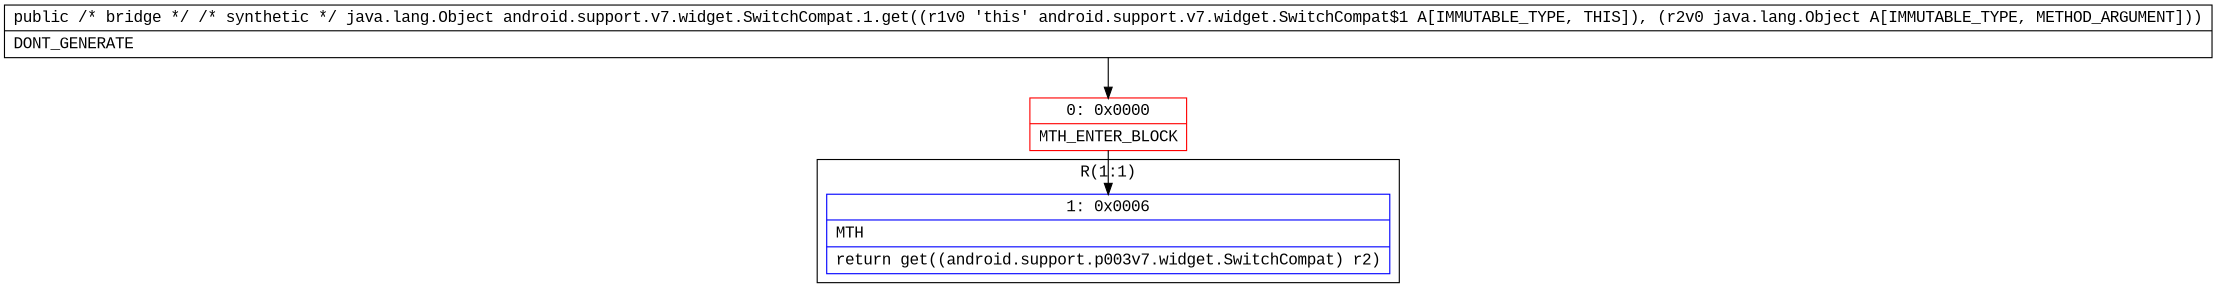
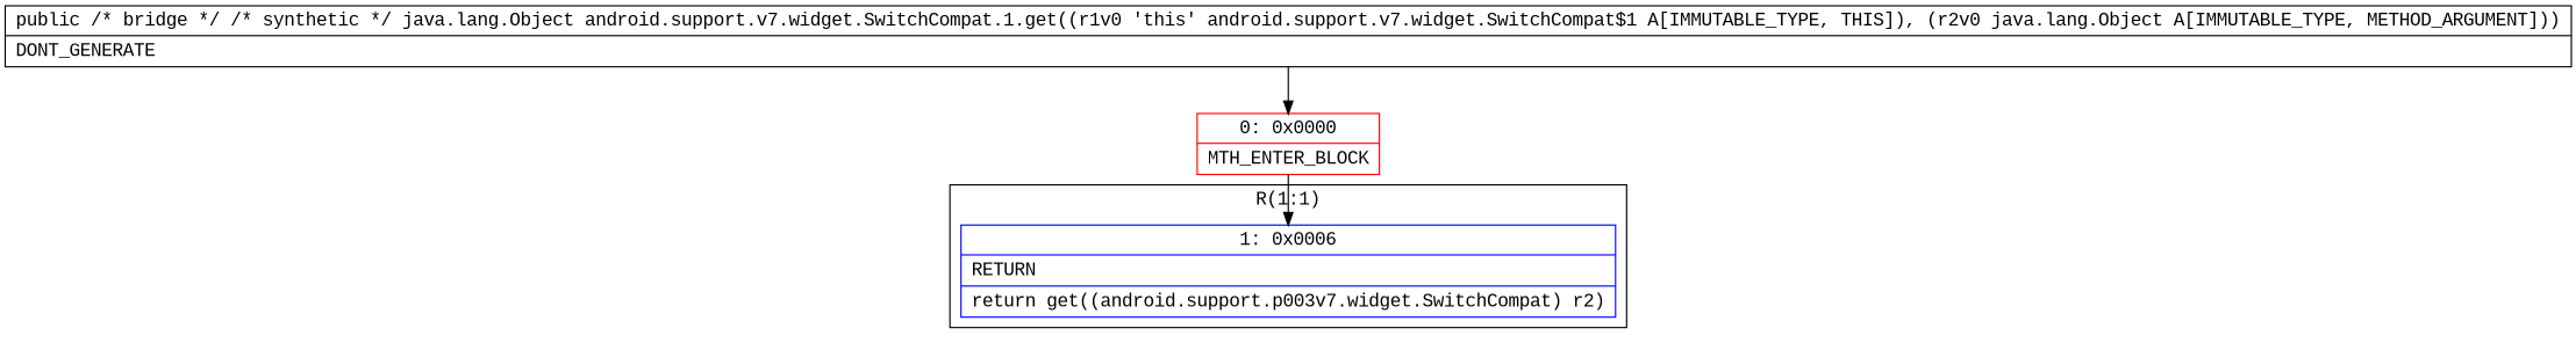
  digraph {
    fontname="Liberation Mono"
    node [shape=record fontname="Liberation Mono"]
    edge [fontname="Liberation Mono"]
-   n1 [color=blue label="{1\:\ 0x0006|MTH\l|return get((android.support.p003v7.widget.SwitchCompat) r2)\l}"]
+   n1 [color=blue label="{1\:\ 0x0006|RETURN\l|return get((android.support.p003v7.widget.SwitchCompat) r2)\l}"]
    n2 [color=red label="{0\:\ 0x0000|MTH_ENTER_BLOCK\l}"]
    n3 [label="{public \/* bridge *\/ \/* synthetic *\/ java.lang.Object android.support.v7.widget.SwitchCompat.1.get((r1v0 'this' android.support.v7.widget.SwitchCompat$1 A[IMMUTABLE_TYPE, THIS]), (r2v0 java.lang.Object A[IMMUTABLE_TYPE, METHOD_ARGUMENT]))  | DONT_GENERATE\l}"]
    subgraph cluster_1 {
      label="R(1:1)"
      n1
    }
    n2 -> n1
    n3 -> n2
  }
